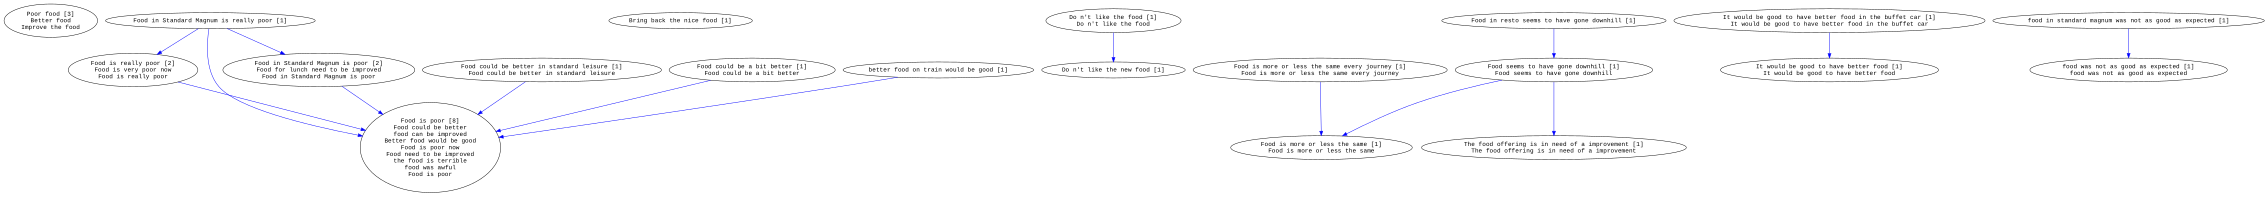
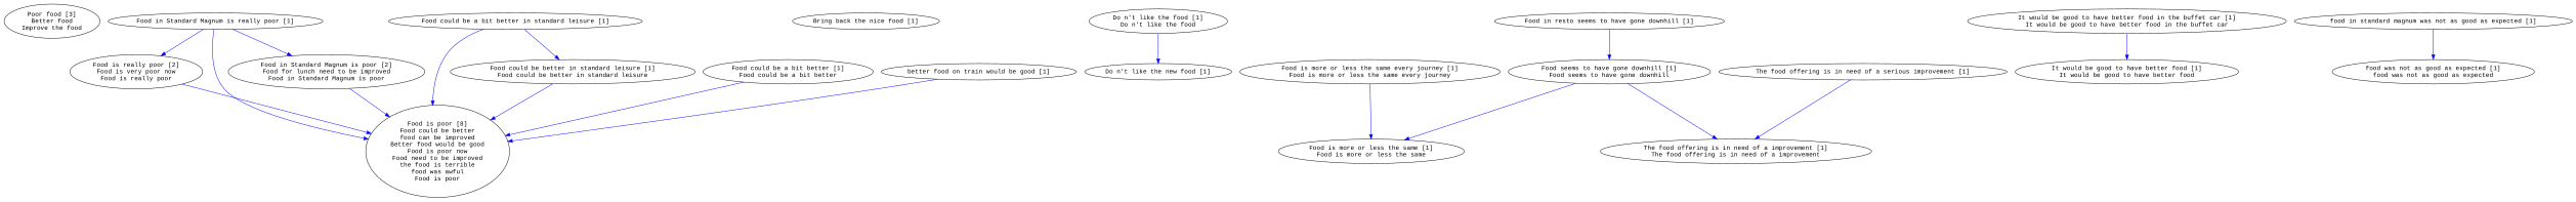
  digraph {
    fontname="Liberation Mono"
    node [fontname="Liberation Mono"]
    edge [color=blue fontname="Liberation Mono"]
    "Poor food [3]\nBetter food\nImprove the food"
    "Food is really poor [2]\nFood is very poor now\nFood is really poor"
    "Food is poor [8]\nFood could be better\nfood can be improved\nBetter food would be good\nFood is poor now\nFood need to be improved\nthe food is terrible\nfood was awful\nFood is poor"
    "Food in Standard Magnum is poor [2]\nFood for lunch need to be improved\nFood in Standard Magnum is poor"
    "Bring back the nice food [1]"
    "Do n't like the food [1]\nDo n't like the food"
    "Do n't like the new food [1]"
+   "Food could be a bit better in standard leisure [1]"
    "Food could be better in standard leisure [1]\nFood could be better in standard leisure"
    "Food could be a bit better [1]\nFood could be a bit better"
    "Food in Standard Magnum is really poor [1]"
    "Food in resto seems to have gone downhill [1]"
    "Food seems to have gone downhill [1]\nFood seems to have gone downhill"
    "Food is more or less the same [1]\nFood is more or less the same"
    "The food offering is in need of a improvement [1]\nThe food offering is in need of a improvement"
    "Food is more or less the same every journey [1]\nFood is more or less the same every journey"
    "It would be good to have better food in the buffet car [1]\nIt would be good to have better food in the buffet car"
    "It would be good to have better food [1]\nIt would be good to have better food"
+   "The food offering is in need of a serious improvement [1]"
    "better food on train would be good [1]"
    "food in standard magnum was not as good as expected [1]"
    "food was not as good as expected [1]\nfood was not as good as expected"
    "Food is really poor [2]\nFood is very poor now\nFood is really poor" -> "Food is poor [8]\nFood could be better\nfood can be improved\nBetter food would be good\nFood is poor now\nFood need to be improved\nthe food is terrible\nfood was awful\nFood is poor"
    "Food in Standard Magnum is poor [2]\nFood for lunch need to be improved\nFood in Standard Magnum is poor" -> "Food is poor [8]\nFood could be better\nfood can be improved\nBetter food would be good\nFood is poor now\nFood need to be improved\nthe food is terrible\nfood was awful\nFood is poor"
    "Do n't like the food [1]\nDo n't like the food" -> "Do n't like the new food [1]"
+   "Food could be a bit better in standard leisure [1]" -> "Food is poor [8]\nFood could be better\nfood can be improved\nBetter food would be good\nFood is poor now\nFood need to be improved\nthe food is terrible\nfood was awful\nFood is poor"
+   "Food could be a bit better in standard leisure [1]" -> "Food could be better in standard leisure [1]\nFood could be better in standard leisure"
    "Food could be better in standard leisure [1]\nFood could be better in standard leisure" -> "Food is poor [8]\nFood could be better\nfood can be improved\nBetter food would be good\nFood is poor now\nFood need to be improved\nthe food is terrible\nfood was awful\nFood is poor"
    "Food could be a bit better [1]\nFood could be a bit better" -> "Food is poor [8]\nFood could be better\nfood can be improved\nBetter food would be good\nFood is poor now\nFood need to be improved\nthe food is terrible\nfood was awful\nFood is poor"
    "Food in Standard Magnum is really poor [1]" -> "Food is really poor [2]\nFood is very poor now\nFood is really poor"
    "Food in Standard Magnum is really poor [1]" -> "Food is poor [8]\nFood could be better\nfood can be improved\nBetter food would be good\nFood is poor now\nFood need to be improved\nthe food is terrible\nfood was awful\nFood is poor"
    "Food in Standard Magnum is really poor [1]" -> "Food in Standard Magnum is poor [2]\nFood for lunch need to be improved\nFood in Standard Magnum is poor"
    "Food in resto seems to have gone downhill [1]" -> "Food seems to have gone downhill [1]\nFood seems to have gone downhill"
    "Food seems to have gone downhill [1]\nFood seems to have gone downhill" -> "Food is more or less the same [1]\nFood is more or less the same"
    "Food seems to have gone downhill [1]\nFood seems to have gone downhill" -> "The food offering is in need of a improvement [1]\nThe food offering is in need of a improvement"
    "Food is more or less the same every journey [1]\nFood is more or less the same every journey" -> "Food is more or less the same [1]\nFood is more or less the same"
    "It would be good to have better food in the buffet car [1]\nIt would be good to have better food in the buffet car" -> "It would be good to have better food [1]\nIt would be good to have better food"
+   "The food offering is in need of a serious improvement [1]" -> "The food offering is in need of a improvement [1]\nThe food offering is in need of a improvement"
    "better food on train would be good [1]" -> "Food is poor [8]\nFood could be better\nfood can be improved\nBetter food would be good\nFood is poor now\nFood need to be improved\nthe food is terrible\nfood was awful\nFood is poor"
    "food in standard magnum was not as good as expected [1]" -> "food was not as good as expected [1]\nfood was not as good as expected"
  }
